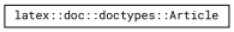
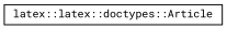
  digraph {
    rankdir=LR
    fontname="Roboto Mono"
-   n1 [color=black fillcolor=white fontname="Roboto Mono" fontsize=10 height=0.2 label="latex::doc::doctypes::Article" shape=record style=filled width=0.4]
+   n1 [color=black fillcolor=white fontname="Roboto Mono" fontsize=10 height=0.2 label="latex::latex::doctypes::Article" shape=record style=filled width=0.4]
  }
